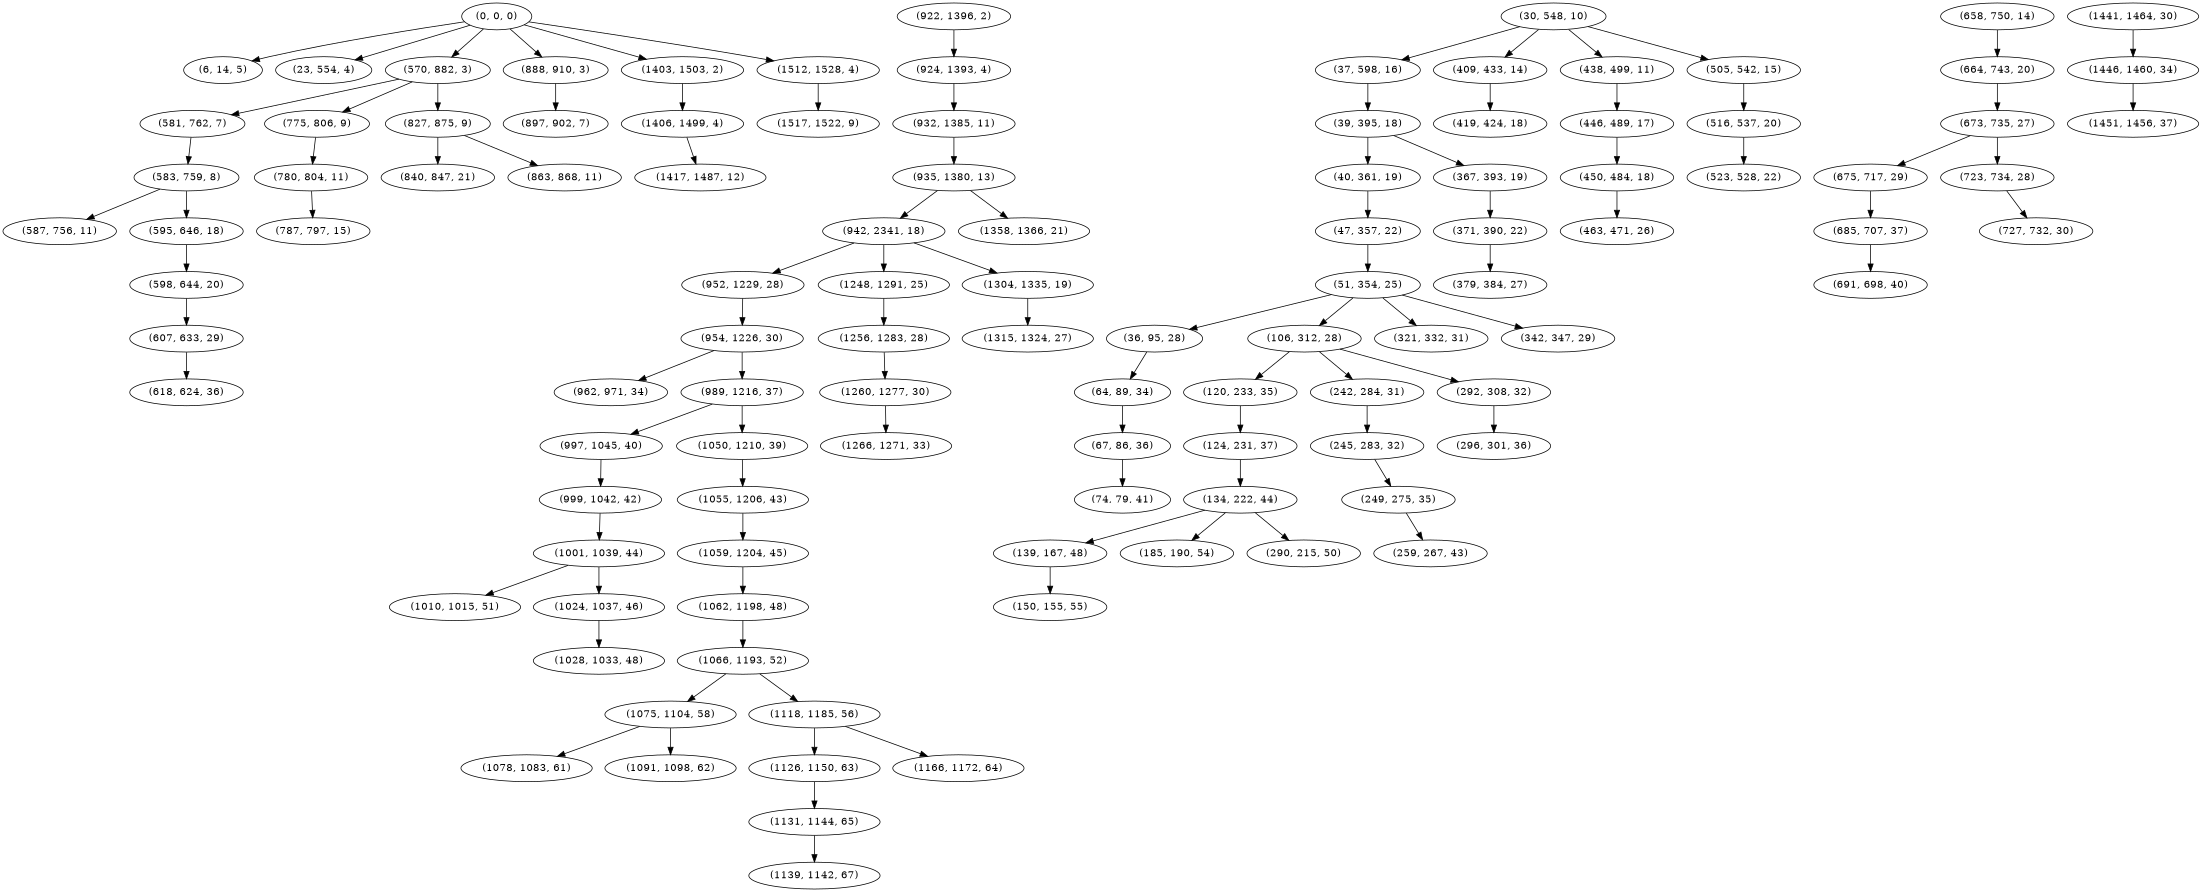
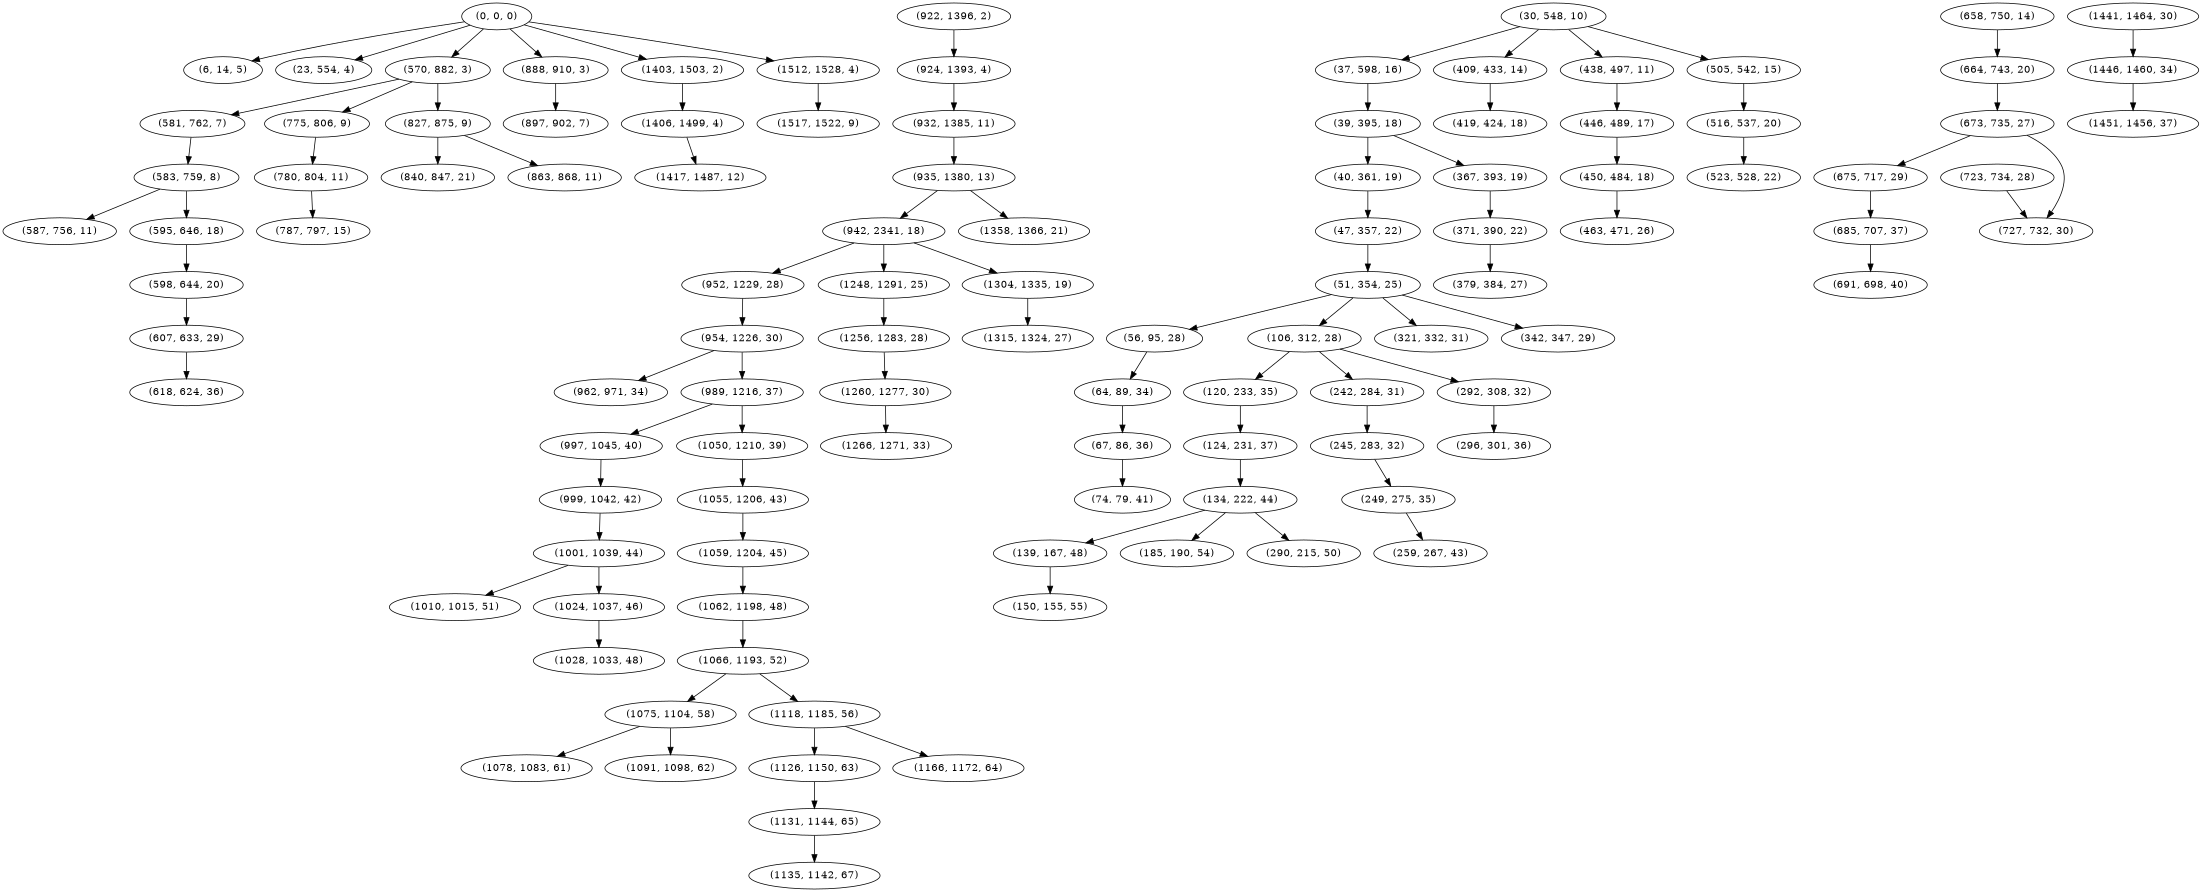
  digraph {
    "(0, 0, 0)"
    "(6, 14, 5)"
    "(23, 554, 4)"
    "(570, 882, 3)"
    "(888, 910, 3)"
    "(1403, 1503, 2)"
    "(1512, 1528, 4)"
    "(581, 762, 7)"
    "(775, 806, 9)"
    "(827, 875, 9)"
    "(897, 902, 7)"
    "(922, 1396, 2)"
    "(924, 1393, 4)"
    "(1406, 1499, 4)"
    "(1517, 1522, 9)"
    n16 [label="(37, 598, 16)"]
    "(30, 548, 10)"
    "(409, 433, 14)"
-   "(438, 497, 11)" [label="(438, 499, 11)"]
+   "(438, 497, 11)"
    "(505, 542, 15)"
    "(39, 395, 18)"
    "(419, 424, 18)"
    "(446, 489, 17)"
    "(516, 537, 20)"
    "(40, 361, 19)"
    "(367, 393, 19)"
    "(47, 357, 22)"
    "(371, 390, 22)"
    "(51, 354, 25)"
-   "(56, 95, 28)" [label="(36, 95, 28)"]
+   "(56, 95, 28)"
    "(106, 312, 28)"
    "(321, 332, 31)"
    "(342, 347, 29)"
    "(64, 89, 34)"
    "(120, 233, 35)"
    "(242, 284, 31)"
    "(292, 308, 32)"
    "(67, 86, 36)"
    "(74, 79, 41)"
    "(124, 231, 37)"
    "(245, 283, 32)"
    "(296, 301, 36)"
    "(134, 222, 44)"
    "(139, 167, 48)"
    "(185, 190, 54)"
    n46 [label="(290, 215, 50)"]
    "(150, 155, 55)"
    "(249, 275, 35)"
    "(259, 267, 43)"
    "(379, 384, 27)"
    "(450, 484, 18)"
    "(463, 471, 26)"
    "(523, 528, 22)"
    "(583, 759, 8)"
    "(780, 804, 11)"
    "(840, 847, 21)"
    "(863, 868, 11)"
    "(587, 756, 11)"
    "(595, 646, 18)"
    "(598, 644, 20)"
    "(658, 750, 14)"
    "(664, 743, 20)"
    "(607, 633, 29)"
    "(618, 624, 36)"
    "(673, 735, 27)"
    "(675, 717, 29)"
    "(723, 734, 28)"
    "(685, 707, 37)"
    "(727, 732, 30)"
    "(691, 698, 40)"
    "(787, 797, 15)"
    "(932, 1385, 11)"
    "(935, 1380, 13)"
    n74 [label="(942, 2341, 18)"]
    "(1358, 1366, 21)"
    "(952, 1229, 28)"
    "(1248, 1291, 25)"
    "(1304, 1335, 19)"
    "(954, 1226, 30)"
    "(1256, 1283, 28)"
    "(1315, 1324, 27)"
    "(962, 971, 34)"
    "(989, 1216, 37)"
    "(997, 1045, 40)"
    "(1050, 1210, 39)"
    "(999, 1042, 42)"
    "(1055, 1206, 43)"
    "(1001, 1039, 44)"
    "(1010, 1015, 51)"
    "(1024, 1037, 46)"
    "(1028, 1033, 48)"
    "(1059, 1204, 45)"
    "(1062, 1198, 48)"
    "(1066, 1193, 52)"
    "(1075, 1104, 58)"
    "(1118, 1185, 56)"
    "(1078, 1083, 61)"
    "(1091, 1098, 62)"
    "(1126, 1150, 63)"
    "(1166, 1172, 64)"
    "(1131, 1144, 65)"
-   "(1135, 1142, 67)" [label="(1139, 1142, 67)"]
+   "(1135, 1142, 67)"
    "(1260, 1277, 30)"
    "(1266, 1271, 33)"
    "(1417, 1487, 12)"
    "(1441, 1464, 30)"
    "(1446, 1460, 34)"
    "(1451, 1456, 37)"
    "(0, 0, 0)" -> "(6, 14, 5)"
    "(0, 0, 0)" -> "(23, 554, 4)"
    "(0, 0, 0)" -> "(570, 882, 3)"
    "(0, 0, 0)" -> "(888, 910, 3)"
    "(0, 0, 0)" -> "(1403, 1503, 2)"
    "(0, 0, 0)" -> "(1512, 1528, 4)"
    "(570, 882, 3)" -> "(581, 762, 7)"
    "(570, 882, 3)" -> "(775, 806, 9)"
    "(570, 882, 3)" -> "(827, 875, 9)"
    "(888, 910, 3)" -> "(897, 902, 7)"
    "(1403, 1503, 2)" -> "(1406, 1499, 4)"
    "(1512, 1528, 4)" -> "(1517, 1522, 9)"
    "(581, 762, 7)" -> "(583, 759, 8)"
    "(775, 806, 9)" -> "(780, 804, 11)"
    "(827, 875, 9)" -> "(840, 847, 21)"
    "(827, 875, 9)" -> "(863, 868, 11)"
    "(922, 1396, 2)" -> "(924, 1393, 4)"
    "(924, 1393, 4)" -> "(932, 1385, 11)"
    "(1406, 1499, 4)" -> "(1417, 1487, 12)"
    n16 -> "(39, 395, 18)"
    "(30, 548, 10)" -> n16
    "(30, 548, 10)" -> "(409, 433, 14)"
    "(30, 548, 10)" -> "(438, 497, 11)"
    "(30, 548, 10)" -> "(505, 542, 15)"
    "(409, 433, 14)" -> "(419, 424, 18)"
    "(438, 497, 11)" -> "(446, 489, 17)"
    "(505, 542, 15)" -> "(516, 537, 20)"
    "(39, 395, 18)" -> "(40, 361, 19)"
    "(39, 395, 18)" -> "(367, 393, 19)"
    "(446, 489, 17)" -> "(450, 484, 18)"
    "(516, 537, 20)" -> "(523, 528, 22)"
    "(40, 361, 19)" -> "(47, 357, 22)"
    "(367, 393, 19)" -> "(371, 390, 22)"
    "(47, 357, 22)" -> "(51, 354, 25)"
    "(371, 390, 22)" -> "(379, 384, 27)"
    "(51, 354, 25)" -> "(56, 95, 28)"
    "(51, 354, 25)" -> "(106, 312, 28)"
    "(51, 354, 25)" -> "(321, 332, 31)"
    "(51, 354, 25)" -> "(342, 347, 29)"
    "(56, 95, 28)" -> "(64, 89, 34)"
    "(106, 312, 28)" -> "(120, 233, 35)"
    "(106, 312, 28)" -> "(242, 284, 31)"
    "(106, 312, 28)" -> "(292, 308, 32)"
    "(64, 89, 34)" -> "(67, 86, 36)"
    "(120, 233, 35)" -> "(124, 231, 37)"
    "(242, 284, 31)" -> "(245, 283, 32)"
    "(292, 308, 32)" -> "(296, 301, 36)"
    "(67, 86, 36)" -> "(74, 79, 41)"
    "(124, 231, 37)" -> "(134, 222, 44)"
    "(245, 283, 32)" -> "(249, 275, 35)"
    "(134, 222, 44)" -> "(139, 167, 48)"
    "(134, 222, 44)" -> "(185, 190, 54)"
    "(134, 222, 44)" -> n46
    "(139, 167, 48)" -> "(150, 155, 55)"
    "(249, 275, 35)" -> "(259, 267, 43)"
    "(450, 484, 18)" -> "(463, 471, 26)"
    "(583, 759, 8)" -> "(587, 756, 11)"
    "(583, 759, 8)" -> "(595, 646, 18)"
    "(780, 804, 11)" -> "(787, 797, 15)"
    "(595, 646, 18)" -> "(598, 644, 20)"
    "(598, 644, 20)" -> "(607, 633, 29)"
    "(658, 750, 14)" -> "(664, 743, 20)"
    "(664, 743, 20)" -> "(673, 735, 27)"
    "(607, 633, 29)" -> "(618, 624, 36)"
    "(673, 735, 27)" -> "(675, 717, 29)"
-   "(673, 735, 27)" -> "(723, 734, 28)"
+   "(673, 735, 27)" -> "(727, 732, 30)"
    "(675, 717, 29)" -> "(685, 707, 37)"
    "(723, 734, 28)" -> "(727, 732, 30)"
    "(685, 707, 37)" -> "(691, 698, 40)"
    "(932, 1385, 11)" -> "(935, 1380, 13)"
    "(935, 1380, 13)" -> n74
    "(935, 1380, 13)" -> "(1358, 1366, 21)"
    n74 -> "(952, 1229, 28)"
    n74 -> "(1248, 1291, 25)"
    n74 -> "(1304, 1335, 19)"
    "(952, 1229, 28)" -> "(954, 1226, 30)"
    "(1248, 1291, 25)" -> "(1256, 1283, 28)"
    "(1304, 1335, 19)" -> "(1315, 1324, 27)"
    "(954, 1226, 30)" -> "(962, 971, 34)"
    "(954, 1226, 30)" -> "(989, 1216, 37)"
    "(1256, 1283, 28)" -> "(1260, 1277, 30)"
    "(989, 1216, 37)" -> "(997, 1045, 40)"
    "(989, 1216, 37)" -> "(1050, 1210, 39)"
    "(997, 1045, 40)" -> "(999, 1042, 42)"
    "(1050, 1210, 39)" -> "(1055, 1206, 43)"
    "(999, 1042, 42)" -> "(1001, 1039, 44)"
    "(1055, 1206, 43)" -> "(1059, 1204, 45)"
    "(1001, 1039, 44)" -> "(1010, 1015, 51)"
    "(1001, 1039, 44)" -> "(1024, 1037, 46)"
    "(1024, 1037, 46)" -> "(1028, 1033, 48)"
    "(1059, 1204, 45)" -> "(1062, 1198, 48)"
    "(1062, 1198, 48)" -> "(1066, 1193, 52)"
    "(1066, 1193, 52)" -> "(1075, 1104, 58)"
    "(1066, 1193, 52)" -> "(1118, 1185, 56)"
    "(1075, 1104, 58)" -> "(1078, 1083, 61)"
    "(1075, 1104, 58)" -> "(1091, 1098, 62)"
    "(1118, 1185, 56)" -> "(1126, 1150, 63)"
    "(1118, 1185, 56)" -> "(1166, 1172, 64)"
    "(1126, 1150, 63)" -> "(1131, 1144, 65)"
    "(1131, 1144, 65)" -> "(1135, 1142, 67)"
    "(1260, 1277, 30)" -> "(1266, 1271, 33)"
    "(1441, 1464, 30)" -> "(1446, 1460, 34)"
    "(1446, 1460, 34)" -> "(1451, 1456, 37)"
  }
